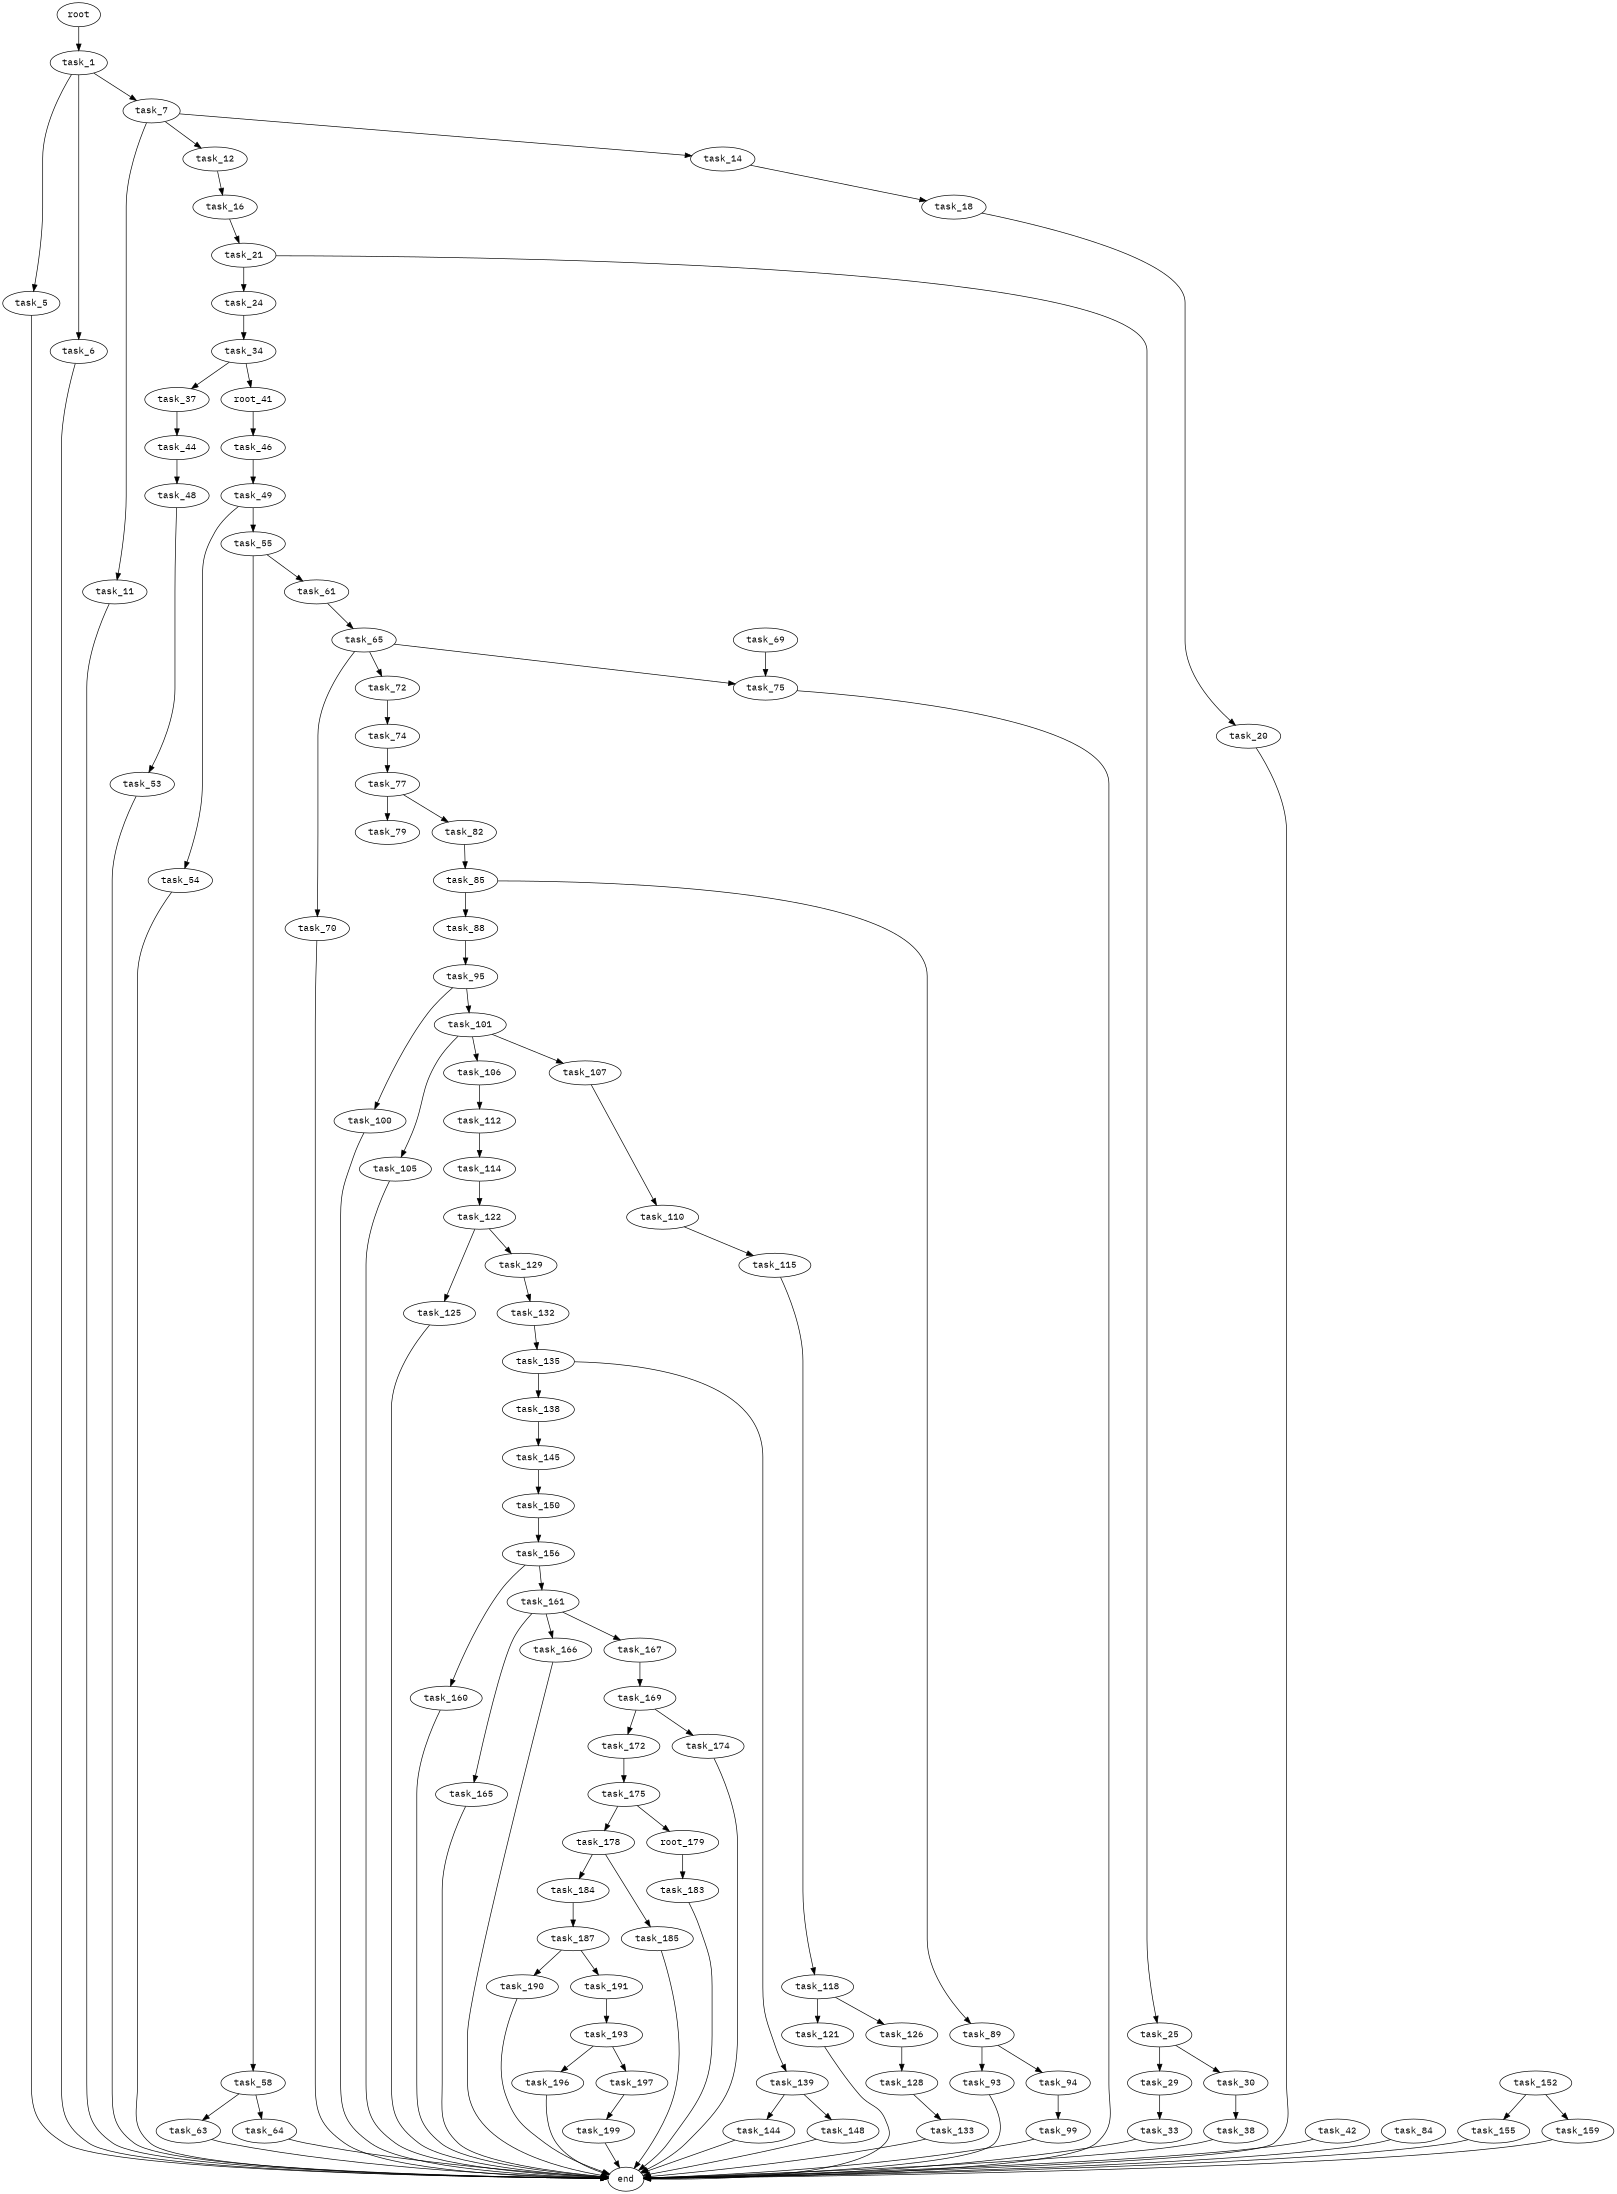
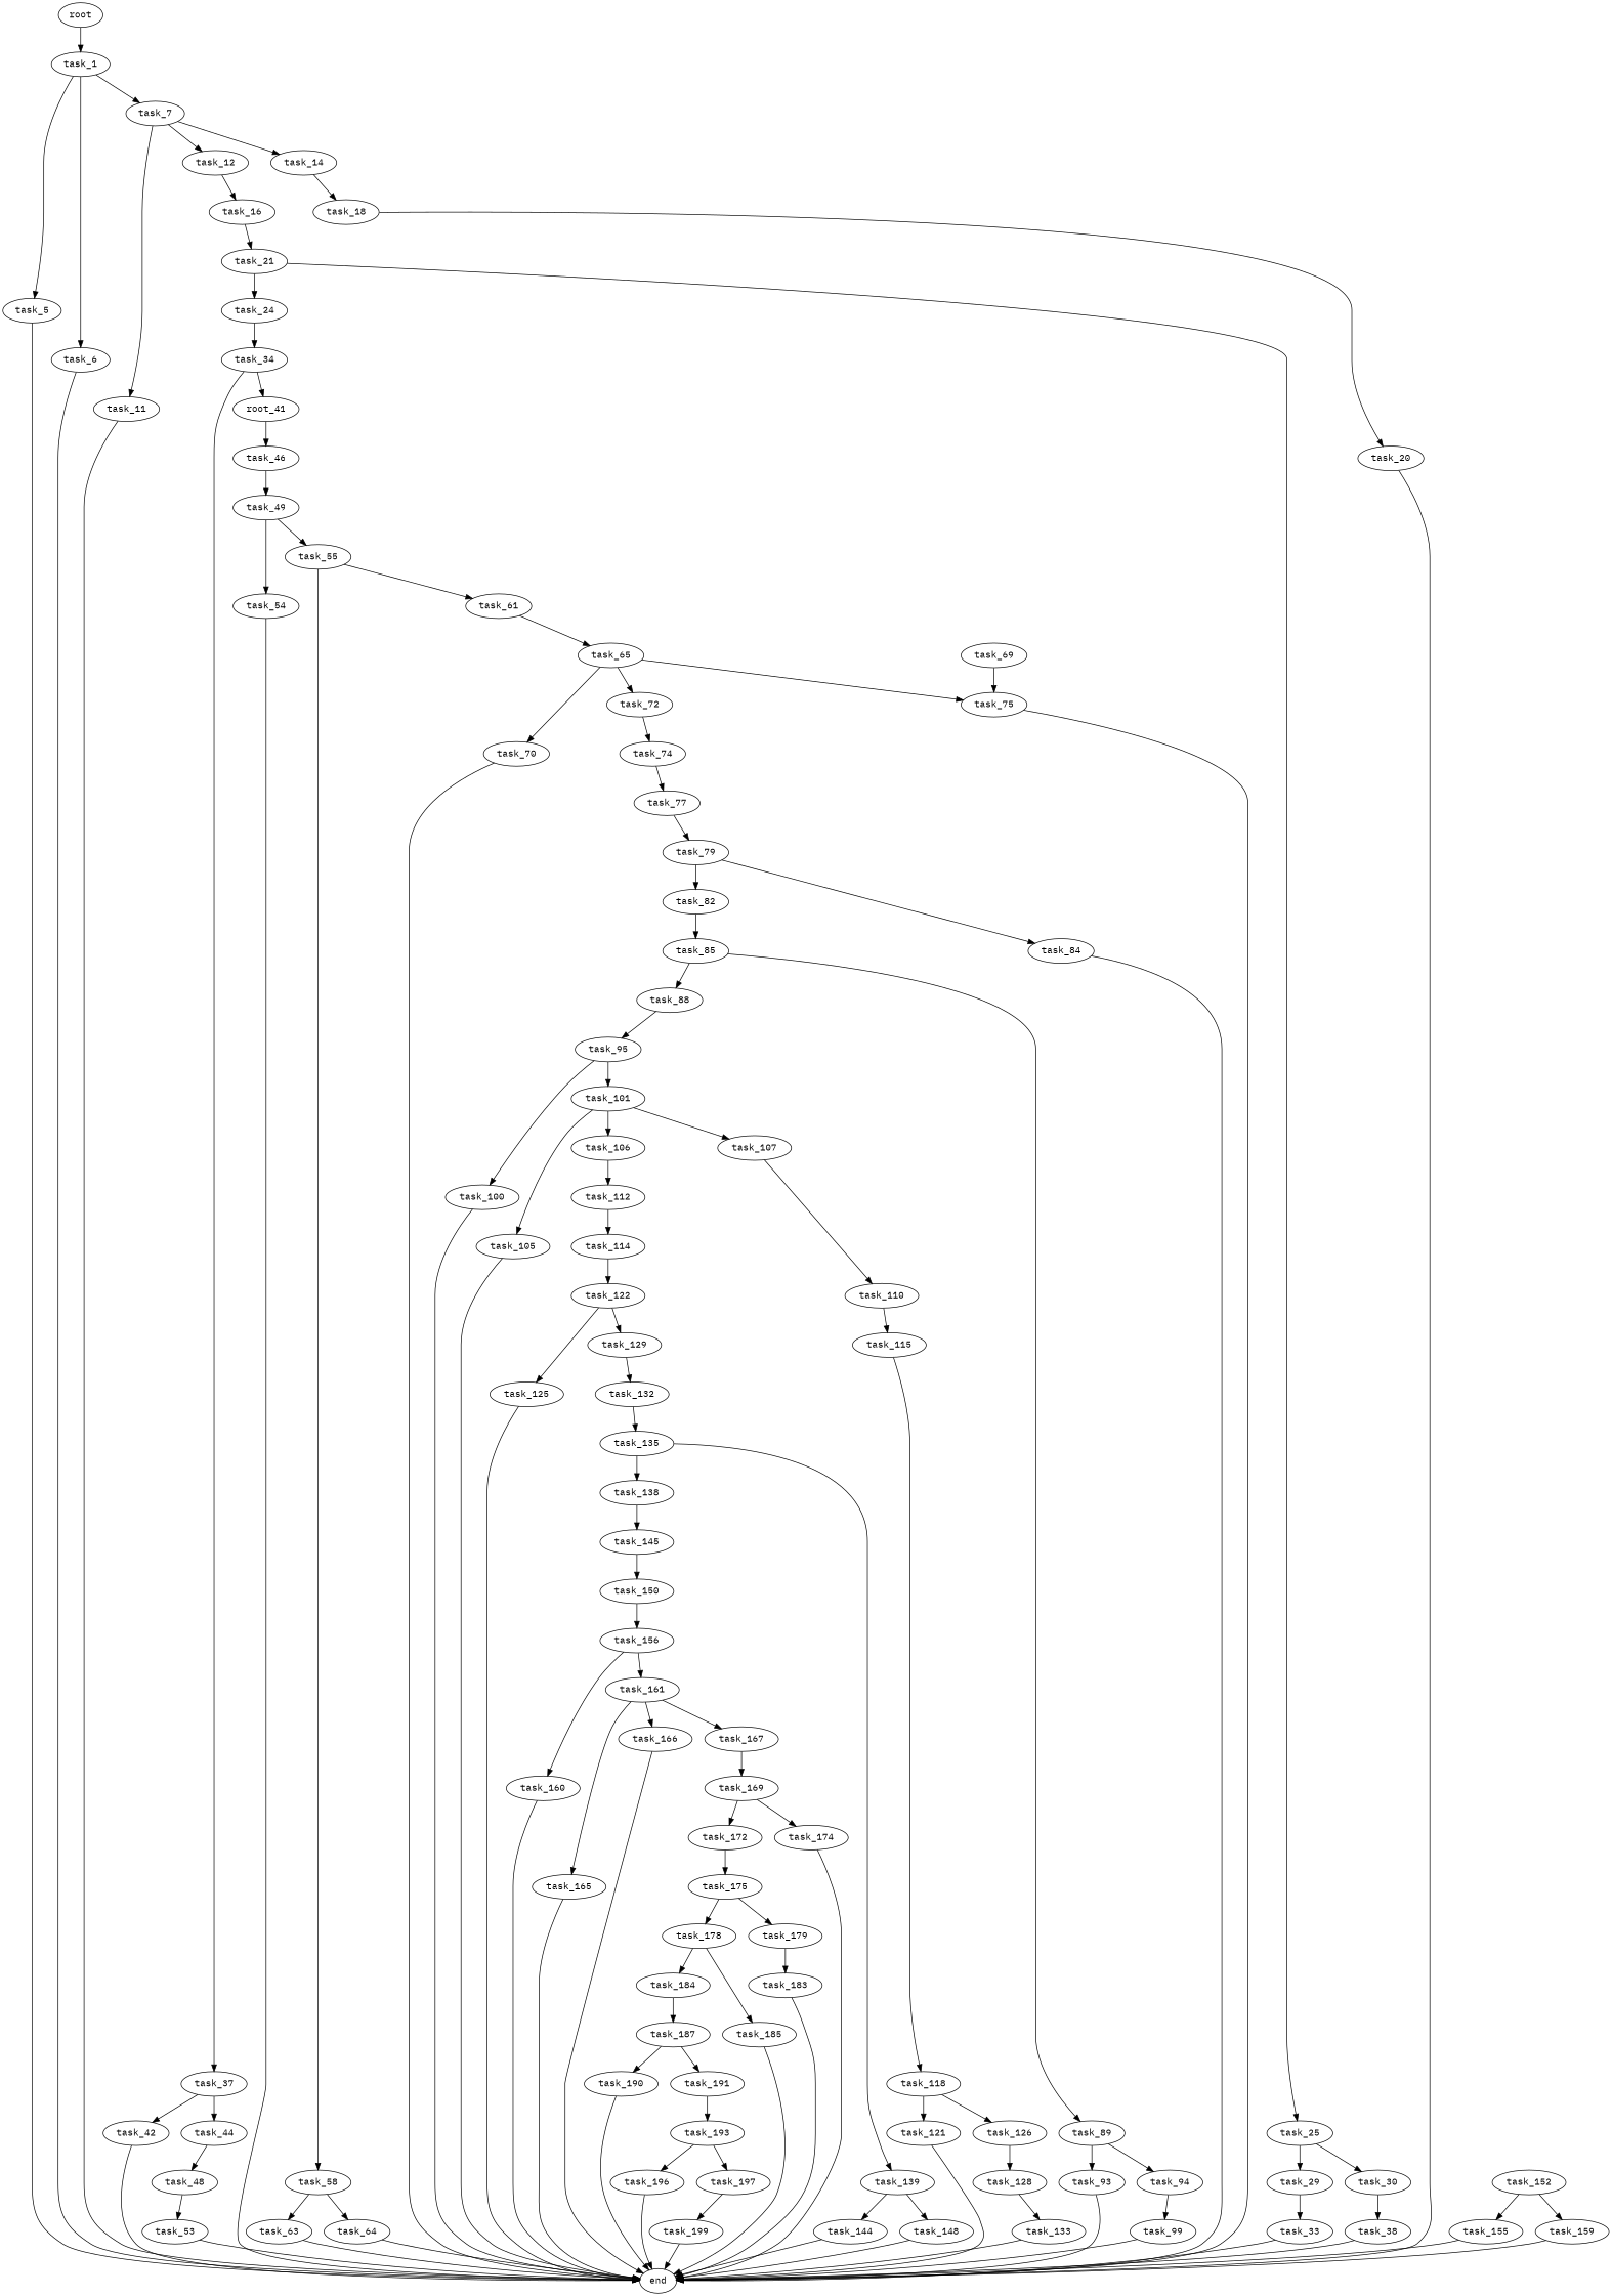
  digraph {
    fontname="IBM Plex Mono"
    node [fontname="IBM Plex Mono"]
    edge [fontname="IBM Plex Mono"]
    root
    task_1
    task_5
    task_6
    task_7
    end
    task_11
    task_12
    task_14
    task_16
    task_18
    task_21
    task_20
    task_24
    task_25
    task_34
    task_29
    task_30
    task_37
    n20 [label=root_41]
    task_33
    task_38
    task_42
    task_44
    task_46
    task_48
    task_49
    task_53
    task_54
    task_55
    task_58
    task_61
    task_63
    task_64
    task_65
    task_70
    task_72
    task_75
    task_69
    task_74
    task_77
    task_79
    task_82
    task_84
    task_85
    task_88
    task_89
    task_95
    task_93
    task_94
    task_100
    task_101
    task_99
    task_105
    task_106
    task_107
    task_112
    task_110
    task_114
    task_115
    task_122
    task_118
    task_121
    task_126
    task_125
    task_129
    task_132
    task_128
    task_133
    task_135
    task_138
    task_139
    task_145
    task_144
    task_148
    task_150
    task_156
    task_152
    task_155
    task_159
    task_160
    task_161
    task_165
    task_166
    task_167
    task_169
    task_172
    task_174
    task_175
    task_178
-   task_179 [label=root_179]
+   task_179
    task_184
    task_185
    task_183
    task_187
    task_190
    task_191
    task_193
    task_196
    task_197
    task_199
    root -> task_1
    task_1 -> task_5
    task_1 -> task_6
    task_1 -> task_7
    task_5 -> end
    task_6 -> end
    task_7 -> task_11
    task_7 -> task_12
    task_7 -> task_14
    task_11 -> end
    task_12 -> task_16
    task_14 -> task_18
    task_16 -> task_21
    task_18 -> task_20
    task_21 -> task_24
    task_21 -> task_25
    task_20 -> end
    task_24 -> task_34
    task_25 -> task_29
    task_25 -> task_30
    task_34 -> task_37
    task_34 -> n20
    task_29 -> task_33
    task_30 -> task_38
+   task_37 -> task_42
    task_37 -> task_44
    n20 -> task_46
    task_33 -> end
    task_38 -> end
    task_42 -> end
    task_44 -> task_48
    task_46 -> task_49
    task_48 -> task_53
    task_49 -> task_54
    task_49 -> task_55
    task_53 -> end
    task_54 -> end
    task_55 -> task_58
    task_55 -> task_61
    task_58 -> task_63
    task_58 -> task_64
    task_61 -> task_65
    task_63 -> end
    task_64 -> end
    task_65 -> task_70
    task_65 -> task_72
    task_65 -> task_75
    task_70 -> end
    task_72 -> task_74
    task_75 -> end
    task_69 -> task_75
    task_74 -> task_77
    task_77 -> task_79
-   task_77 -> task_82
+   task_79 -> task_82
+   task_79 -> task_84
    task_82 -> task_85
    task_84 -> end
    task_85 -> task_88
    task_85 -> task_89
    task_88 -> task_95
    task_89 -> task_93
    task_89 -> task_94
    task_95 -> task_100
    task_95 -> task_101
    task_93 -> end
    task_94 -> task_99
    task_100 -> end
    task_101 -> task_105
    task_101 -> task_106
    task_101 -> task_107
    task_99 -> end
    task_105 -> end
    task_106 -> task_112
    task_107 -> task_110
    task_112 -> task_114
    task_110 -> task_115
    task_114 -> task_122
    task_115 -> task_118
    task_122 -> task_125
    task_122 -> task_129
    task_118 -> task_121
    task_118 -> task_126
    task_121 -> end
    task_126 -> task_128
    task_125 -> end
    task_129 -> task_132
    task_132 -> task_135
    task_128 -> task_133
    task_133 -> end
    task_135 -> task_138
    task_135 -> task_139
    task_138 -> task_145
    task_139 -> task_144
    task_139 -> task_148
    task_145 -> task_150
    task_144 -> end
    task_148 -> end
    task_150 -> task_156
    task_156 -> task_160
    task_156 -> task_161
    task_152 -> task_155
    task_152 -> task_159
    task_155 -> end
    task_159 -> end
    task_160 -> end
    task_161 -> task_165
    task_161 -> task_166
    task_161 -> task_167
    task_165 -> end
    task_166 -> end
    task_167 -> task_169
    task_169 -> task_172
    task_169 -> task_174
    task_172 -> task_175
    task_174 -> end
    task_175 -> task_178
    task_175 -> task_179
    task_178 -> task_184
    task_178 -> task_185
    task_179 -> task_183
    task_184 -> task_187
    task_185 -> end
    task_183 -> end
    task_187 -> task_190
    task_187 -> task_191
    task_190 -> end
    task_191 -> task_193
    task_193 -> task_196
    task_193 -> task_197
    task_196 -> end
    task_197 -> task_199
    task_199 -> end
  }
